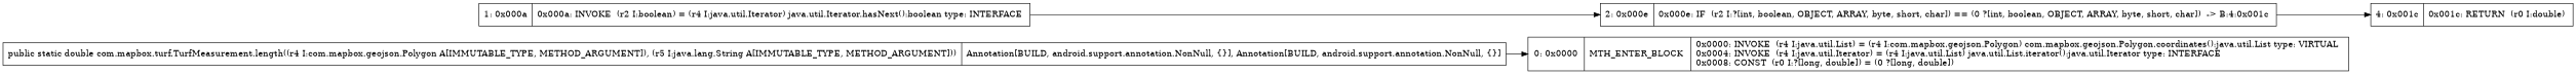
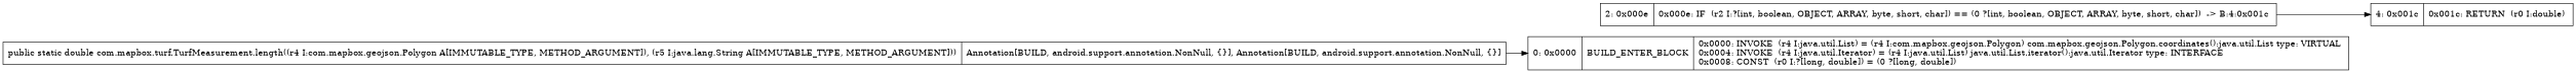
  digraph {
    rankdir=LR
    node [shape=record]
-   n1 [label="{0\:\ 0x0000|MTH_ENTER_BLOCK\l|0x0000: INVOKE  (r4 I:java.util.List) = (r4 I:com.mapbox.geojson.Polygon) com.mapbox.geojson.Polygon.coordinates():java.util.List type: VIRTUAL \l0x0004: INVOKE  (r4 I:java.util.Iterator) = (r4 I:java.util.List) java.util.List.iterator():java.util.Iterator type: INTERFACE \l0x0008: CONST  (r0 I:?[long, double]) = (0 ?[long, double]) \l}"]
-   n2 [label="{1\:\ 0x000a|0x000a: INVOKE  (r2 I:boolean) = (r4 I:java.util.Iterator) java.util.Iterator.hasNext():boolean type: INTERFACE \l}"]
+   n1 [label="{0\:\ 0x0000|BUILD_ENTER_BLOCK\l|0x0000: INVOKE  (r4 I:java.util.List) = (r4 I:com.mapbox.geojson.Polygon) com.mapbox.geojson.Polygon.coordinates():java.util.List type: VIRTUAL \l0x0004: INVOKE  (r4 I:java.util.Iterator) = (r4 I:java.util.List) java.util.List.iterator():java.util.Iterator type: INTERFACE \l0x0008: CONST  (r0 I:?[long, double]) = (0 ?[long, double]) \l}"]
    n3 [label="{2\:\ 0x000e|0x000e: IF  (r2 I:?[int, boolean, OBJECT, ARRAY, byte, short, char]) == (0 ?[int, boolean, OBJECT, ARRAY, byte, short, char])  \-\> B:4:0x001c \l}"]
    n4 [label="{4\:\ 0x001c|0x001c: RETURN  (r0 I:double) \l}"]
    n5 [label="{public static double com.mapbox.turf.TurfMeasurement.length((r4 I:com.mapbox.geojson.Polygon A[IMMUTABLE_TYPE, METHOD_ARGUMENT]), (r5 I:java.lang.String A[IMMUTABLE_TYPE, METHOD_ARGUMENT]))  | Annotation[BUILD, android.support.annotation.NonNull, \{\}], Annotation[BUILD, android.support.annotation.NonNull, \{\}]\l}"]
-   n2 -> n3
    n3 -> n4
    n5 -> n1
  }
